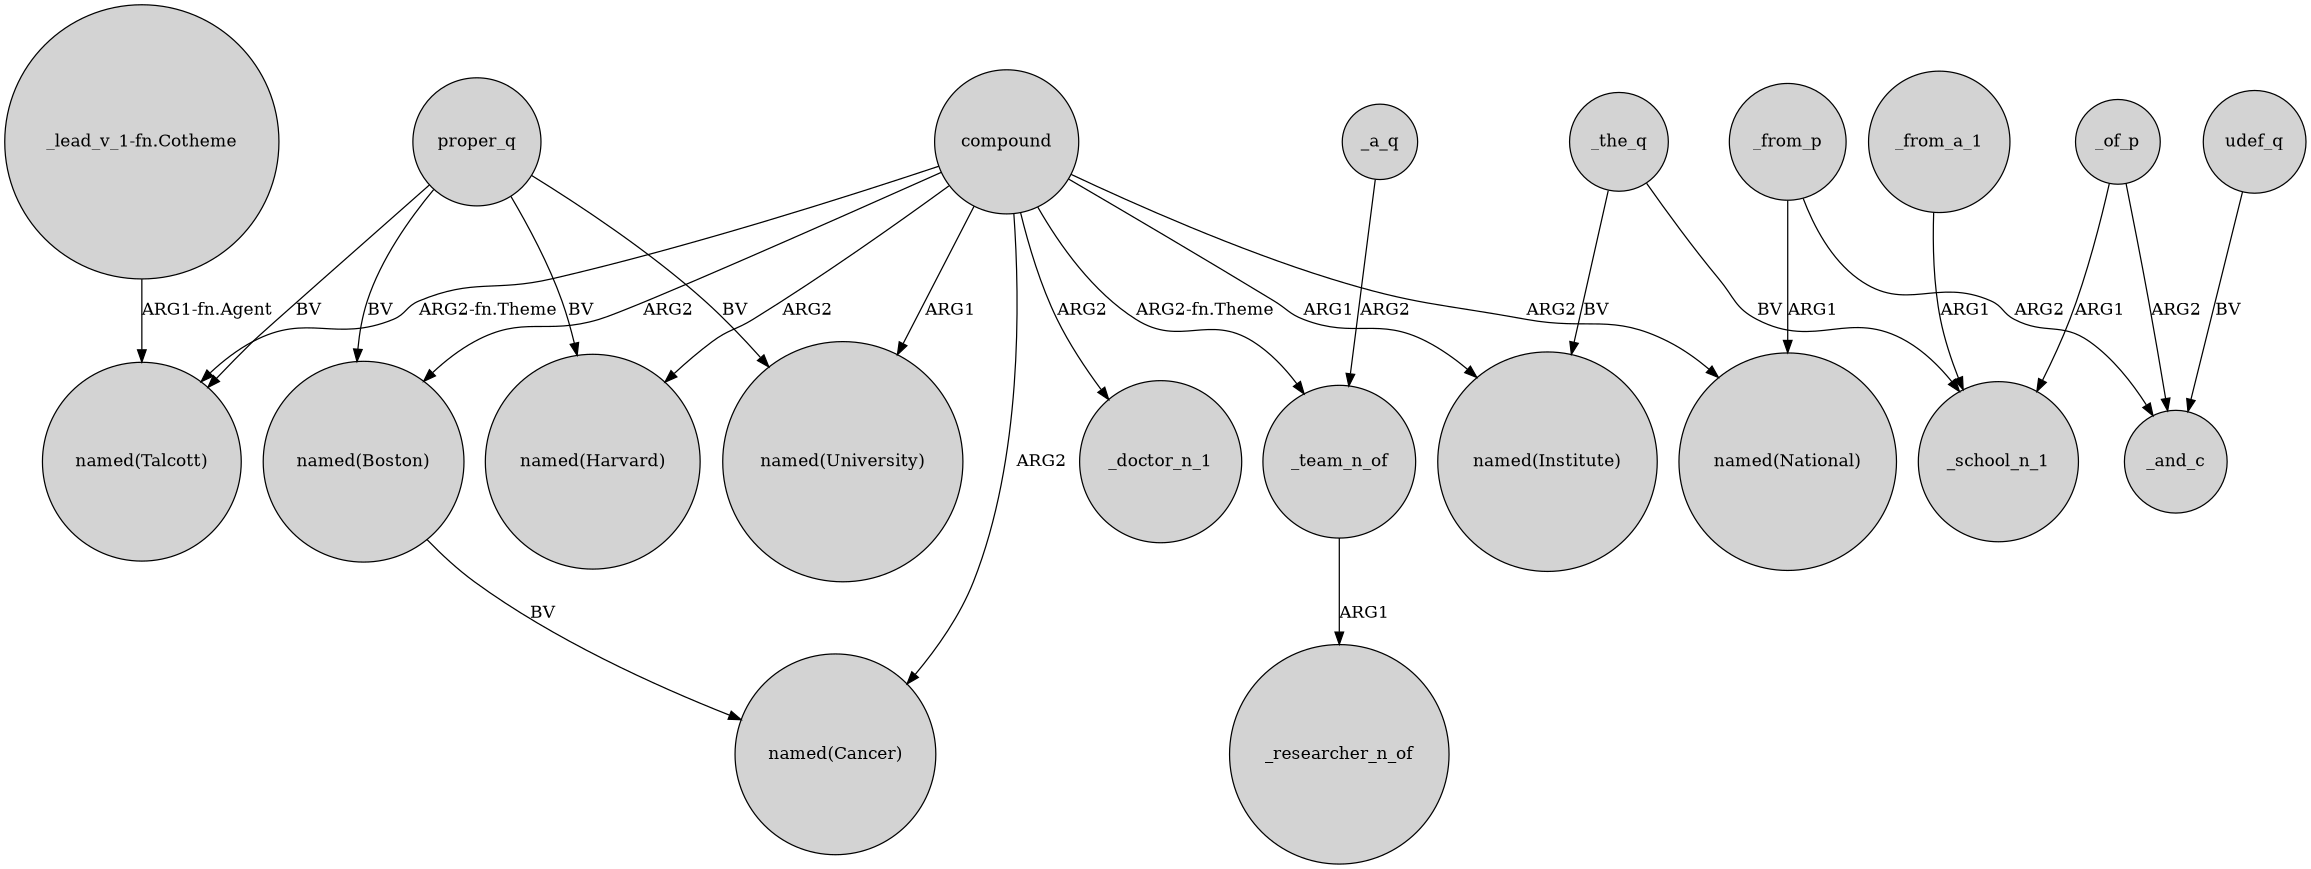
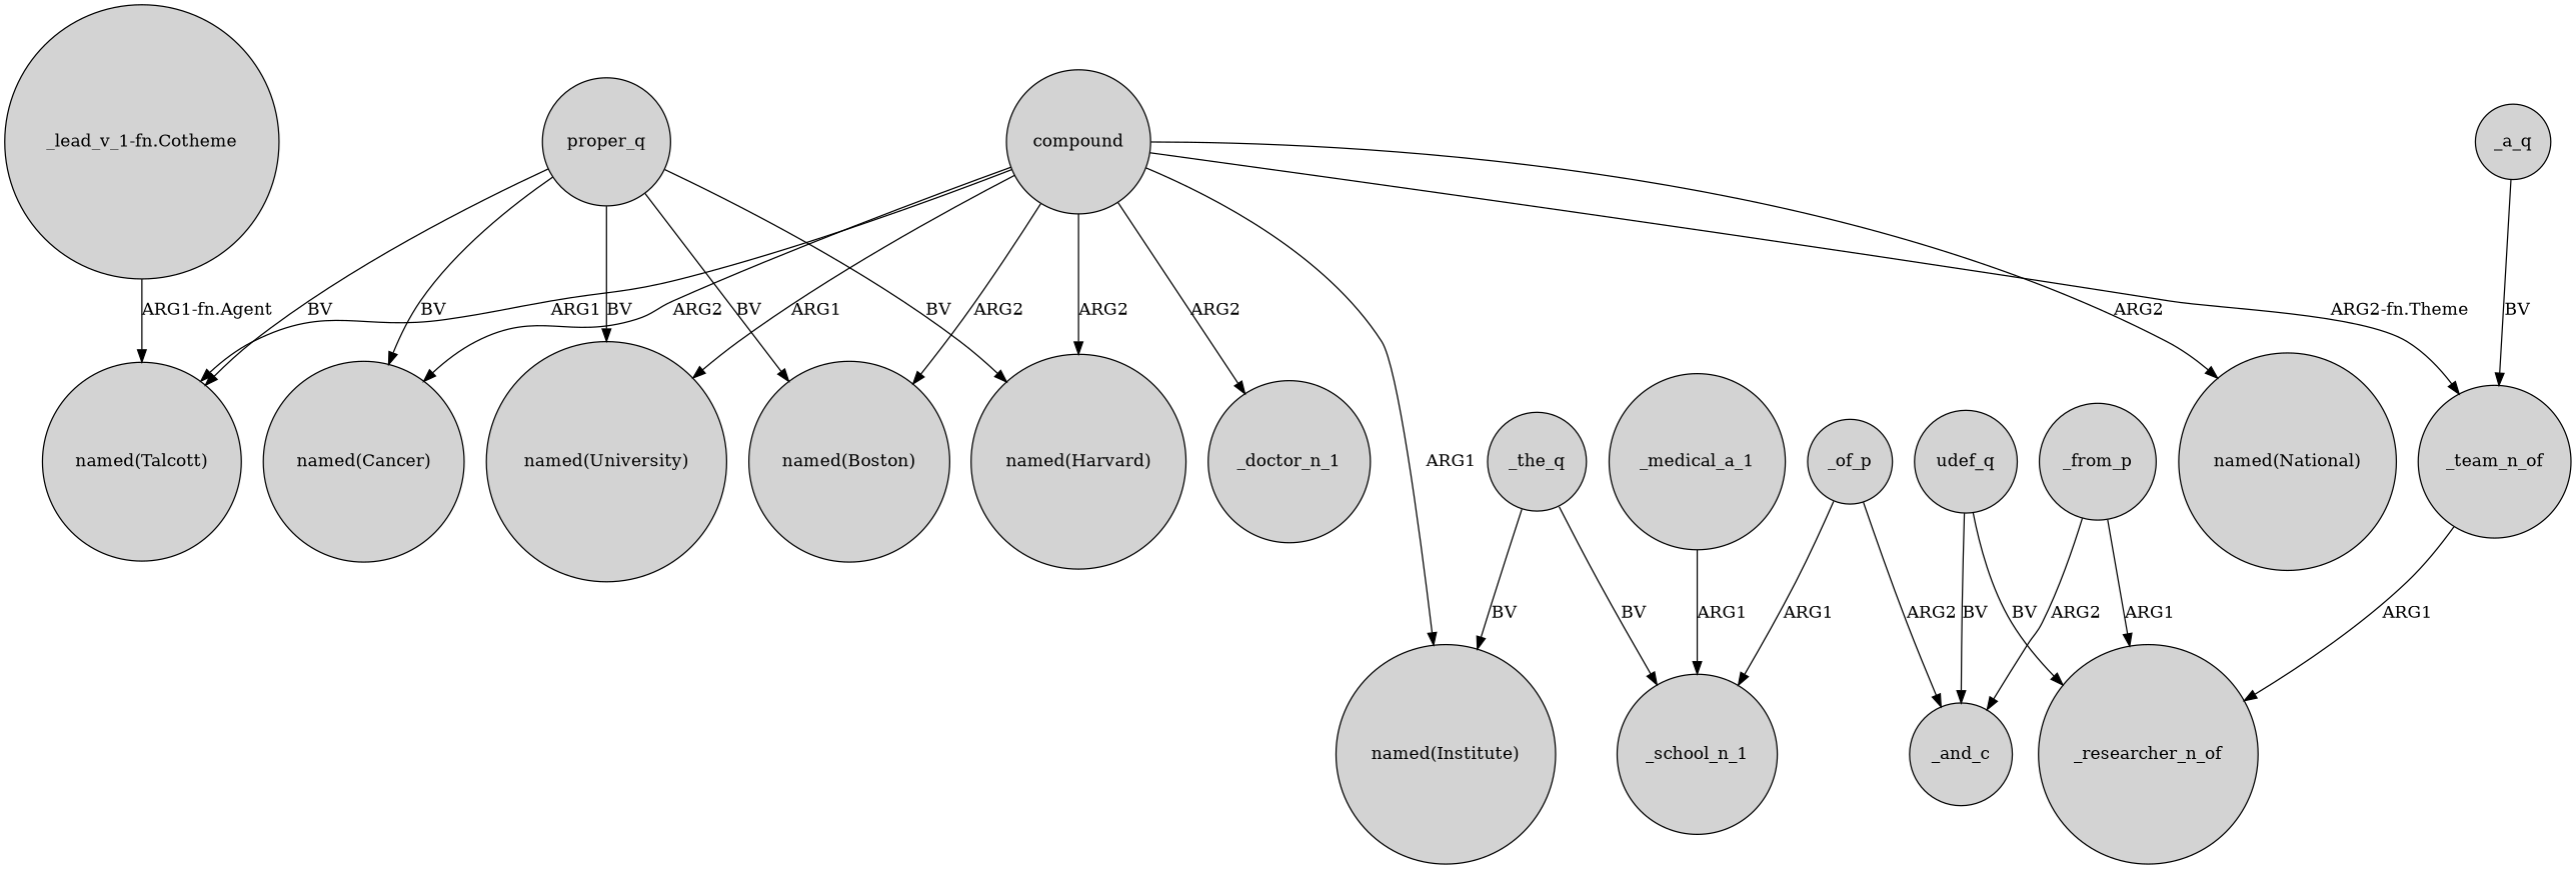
  digraph {
    node [shape=circle style=filled]
    compound
    "named(Talcott)"
    _doctor_n_1
    "named(Boston)"
    "named(Harvard)"
    "named(Cancer)"
    "named(University)"
    "named(Institute)"
    "named(National)"
    _team_n_of
    proper_q
    _a_q
    _researcher_n_of
    _of_p
    _and_c
    _school_n_1
    udef_q
    _the_q
-   _medical_a_1 [label=_from_a_1]
+   _medical_a_1
    _from_p
    "_lead_v_1-fn.Cotheme"
-   compound -> "named(Talcott)" [label="ARG2-fn.Theme"]
+   compound -> "named(Talcott)" [label=ARG1]
    compound -> _doctor_n_1 [label=ARG2]
    compound -> "named(Boston)" [label=ARG2]
    compound -> "named(Harvard)" [label=ARG2]
    compound -> "named(Cancer)" [label=ARG2]
    compound -> "named(University)" [label=ARG1]
    compound -> "named(Institute)" [label=ARG1]
    compound -> "named(National)" [label=ARG2]
    compound -> _team_n_of [label="ARG2-fn.Theme"]
    _team_n_of -> _researcher_n_of [label=ARG1]
    proper_q -> "named(Talcott)" [label=BV]
    proper_q -> "named(Boston)" [label=BV]
    proper_q -> "named(Harvard)" [label=BV]
-   "named(Boston)" -> "named(Cancer)" [label=BV]
+   proper_q -> "named(Cancer)" [label=BV]
    proper_q -> "named(University)" [label=BV]
-   _a_q -> _team_n_of [label=ARG2]
+   _a_q -> _team_n_of [label=BV]
    _of_p -> _and_c [label=ARG2]
    _of_p -> _school_n_1 [label=ARG1]
+   udef_q -> _researcher_n_of [label=BV]
    udef_q -> _and_c [label=BV]
    _the_q -> "named(Institute)" [label=BV]
    _the_q -> _school_n_1 [label=BV]
    _medical_a_1 -> _school_n_1 [label=ARG1]
-   _from_p -> "named(National)" [label=ARG1]
+   _from_p -> _researcher_n_of [label=ARG1]
    _from_p -> _and_c [label=ARG2]
    "_lead_v_1-fn.Cotheme" -> "named(Talcott)" [label="ARG1-fn.Agent"]
  }
